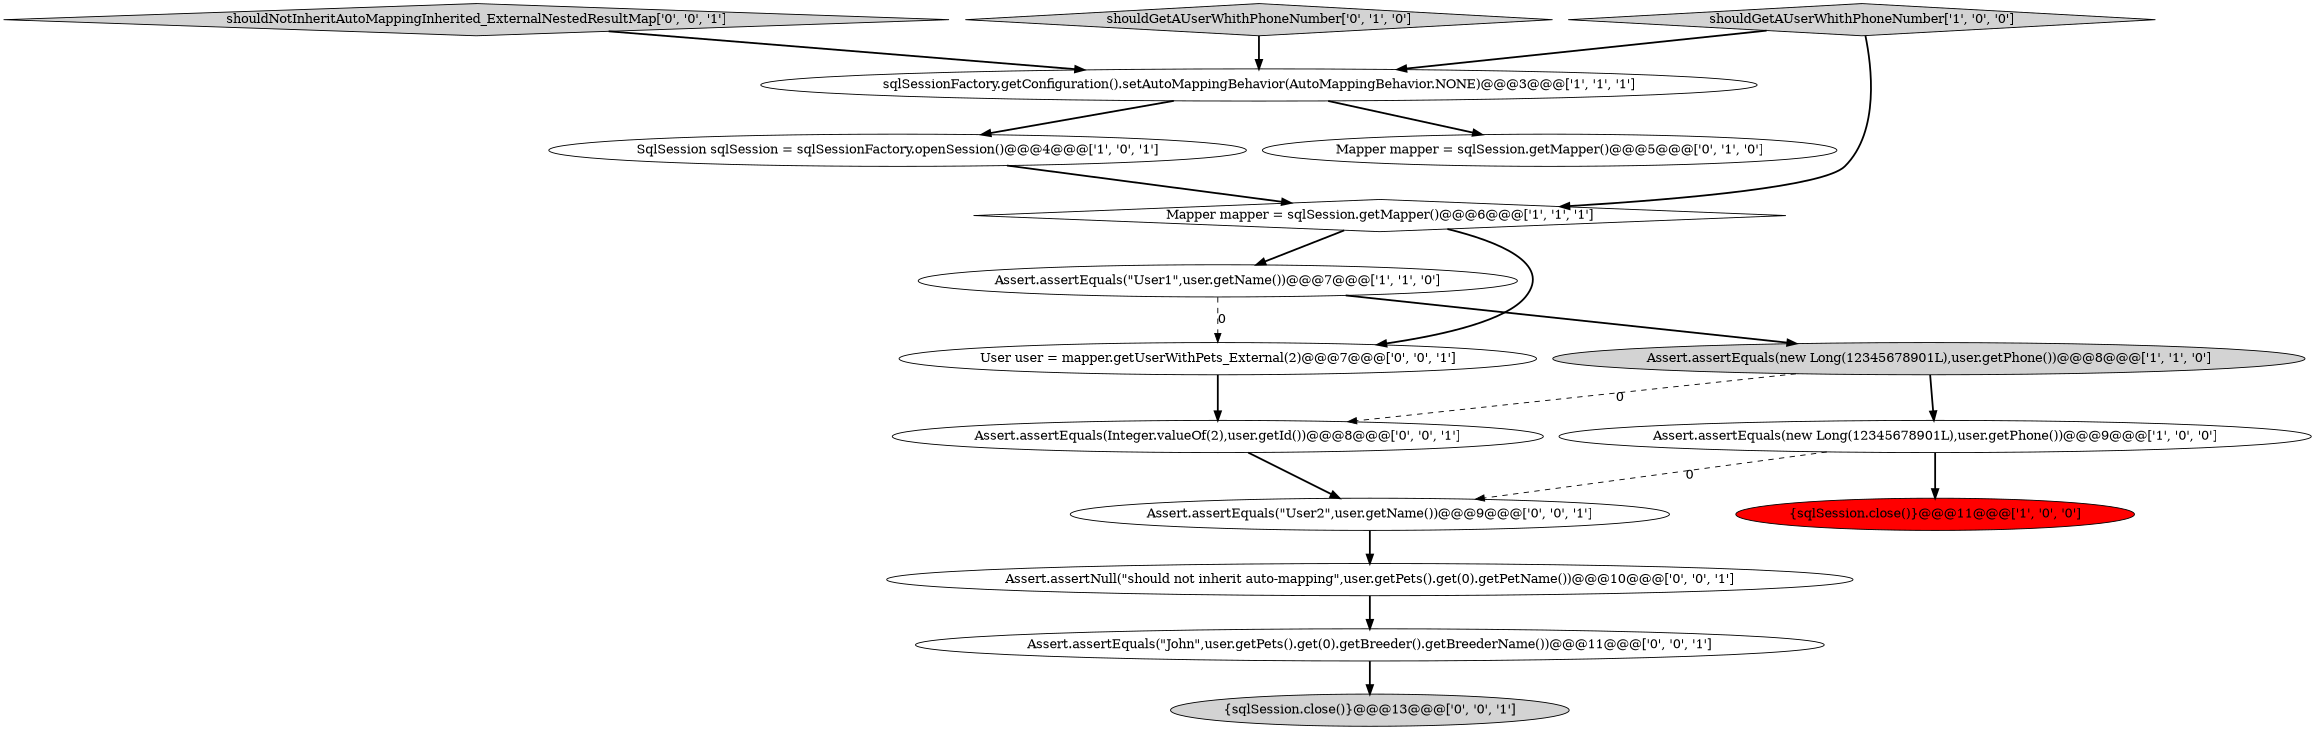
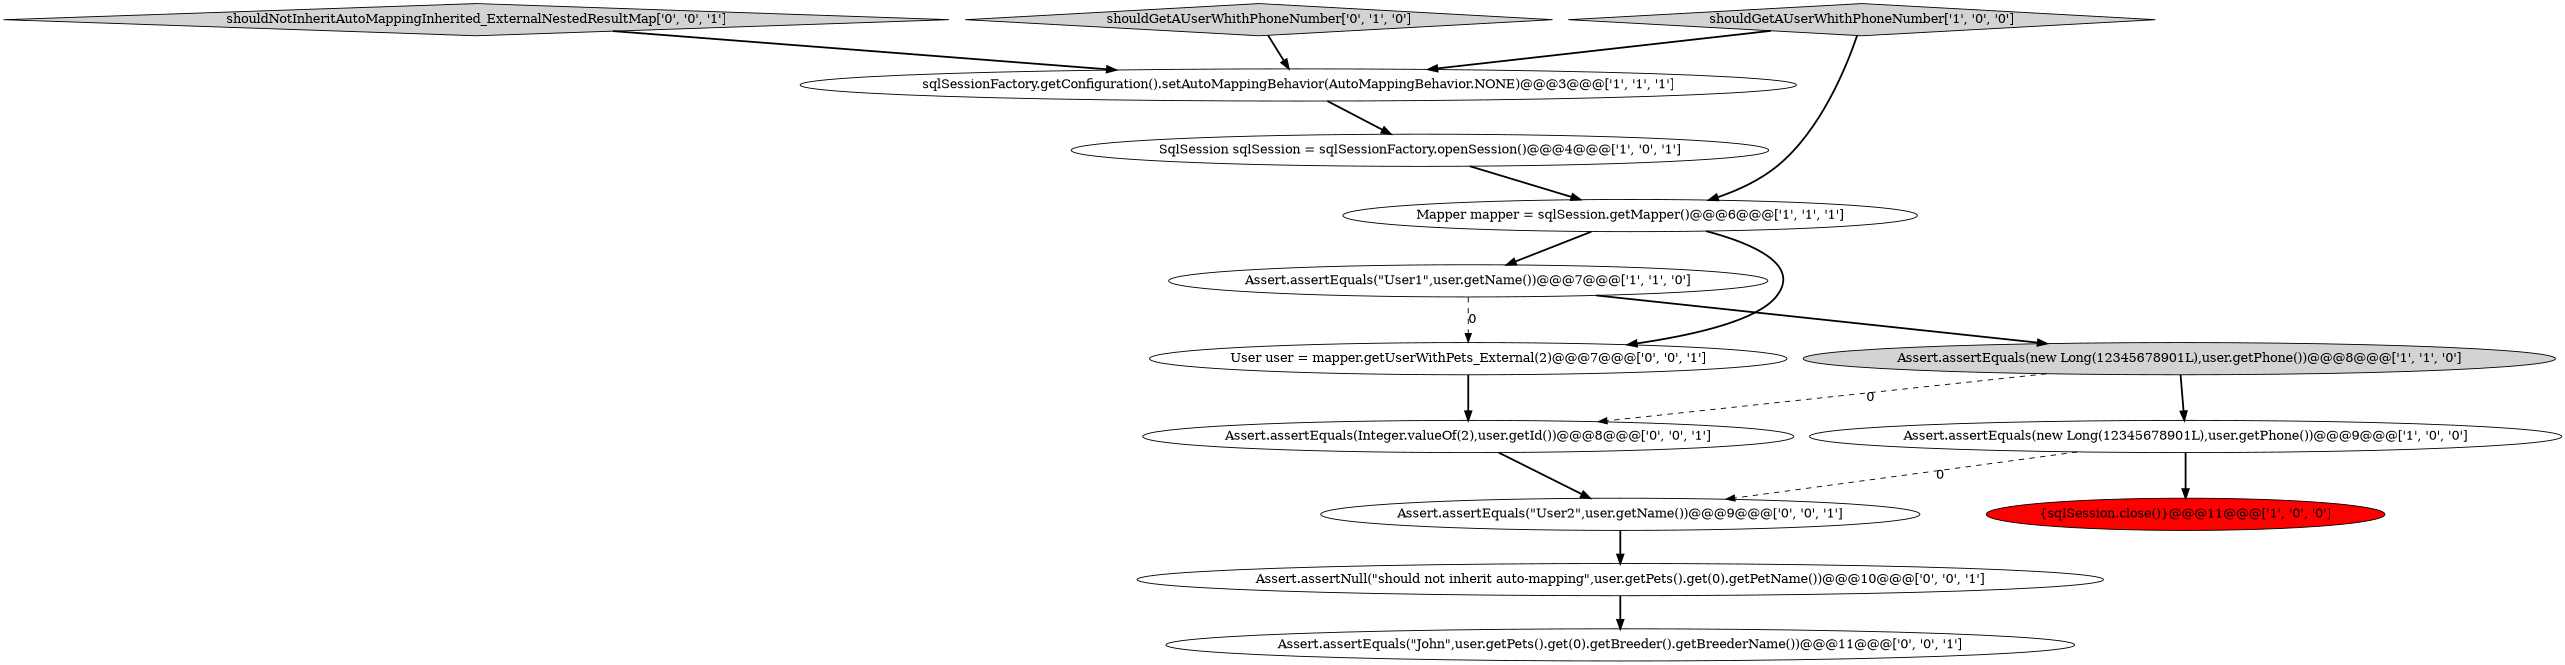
  digraph {
    node [fillcolor=white shape=ellipse style=filled]
    edge [style=bold]
-   n1 [fillcolor=lightgray label="{sqlSession.close()}@@@13@@@['0', '0', '1']"]
    n2 [label="Assert.assertEquals(\"User1\",user.getName())@@@7@@@['1', '1', '0']"]
    n3 [label="User user = mapper.getUserWithPets_External(2)@@@7@@@['0', '0', '1']"]
    n4 [fillcolor=lightgray label="Assert.assertEquals(new Long(12345678901L),user.getPhone())@@@8@@@['1', '1', '0']"]
    n5 [label="Assert.assertEquals(Integer.valueOf(2),user.getId())@@@8@@@['0', '0', '1']"]
    n6 [label="Assert.assertEquals(new Long(12345678901L),user.getPhone())@@@9@@@['1', '0', '0']"]
    n7 [fillcolor=lightgray label="shouldGetAUserWhithPhoneNumber['0', '1', '0']" shape=diamond]
    n8 [label="sqlSessionFactory.getConfiguration().setAutoMappingBehavior(AutoMappingBehavior.NONE)@@@3@@@['1', '1', '1']"]
-   n9 [label="Mapper mapper = sqlSession.getMapper()@@@5@@@['0', '1', '0']"]
    n10 [label="SqlSession sqlSession = sqlSessionFactory.openSession()@@@4@@@['1', '0', '1']"]
    n11 [label="Assert.assertEquals(\"User2\",user.getName())@@@9@@@['0', '0', '1']"]
    n12 [label="Assert.assertNull(\"should not inherit auto-mapping\",user.getPets().get(0).getPetName())@@@10@@@['0', '0', '1']"]
    n13 [fillcolor=red label="{sqlSession.close()}@@@11@@@['1', '0', '0']"]
    n14 [fillcolor=lightgray label="shouldNotInheritAutoMappingInherited_ExternalNestedResultMap['0', '0', '1']" shape=diamond]
    n15 [label="Assert.assertEquals(\"John\",user.getPets().get(0).getBreeder().getBreederName())@@@11@@@['0', '0', '1']"]
    n16 [fillcolor=lightgray label="shouldGetAUserWhithPhoneNumber['1', '0', '0']" shape=diamond]
-   n17 [label="Mapper mapper = sqlSession.getMapper()@@@6@@@['1', '1', '1']" shape=diamond]
+   n17 [label="Mapper mapper = sqlSession.getMapper()@@@6@@@['1', '1', '1']"]
    n2 -> n3 [label=0 style=dashed]
    n2 -> n4
    n3 -> n5
    n4 -> n5 [label=0 style=dashed]
    n4 -> n6
    n5 -> n11
    n6 -> n11 [label=0 style=dashed]
    n6 -> n13
    n7 -> n8
-   n8 -> n9
    n8 -> n10
    n10 -> n17
    n11 -> n12
    n12 -> n15
    n14 -> n8
-   n15 -> n1
    n16 -> n8
    n16 -> n17
    n17 -> n2
    n17 -> n3
  }
